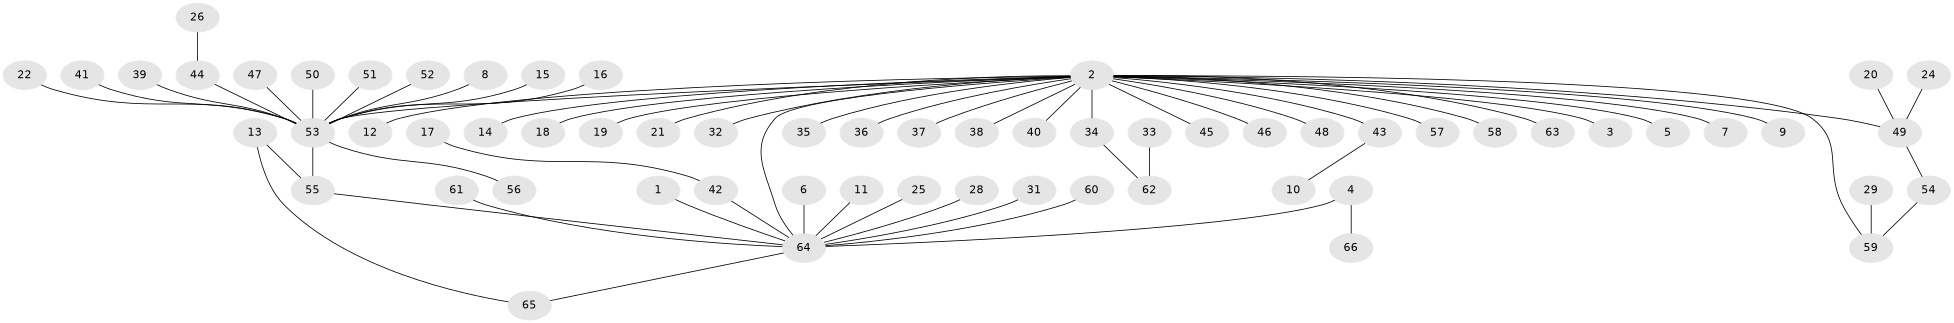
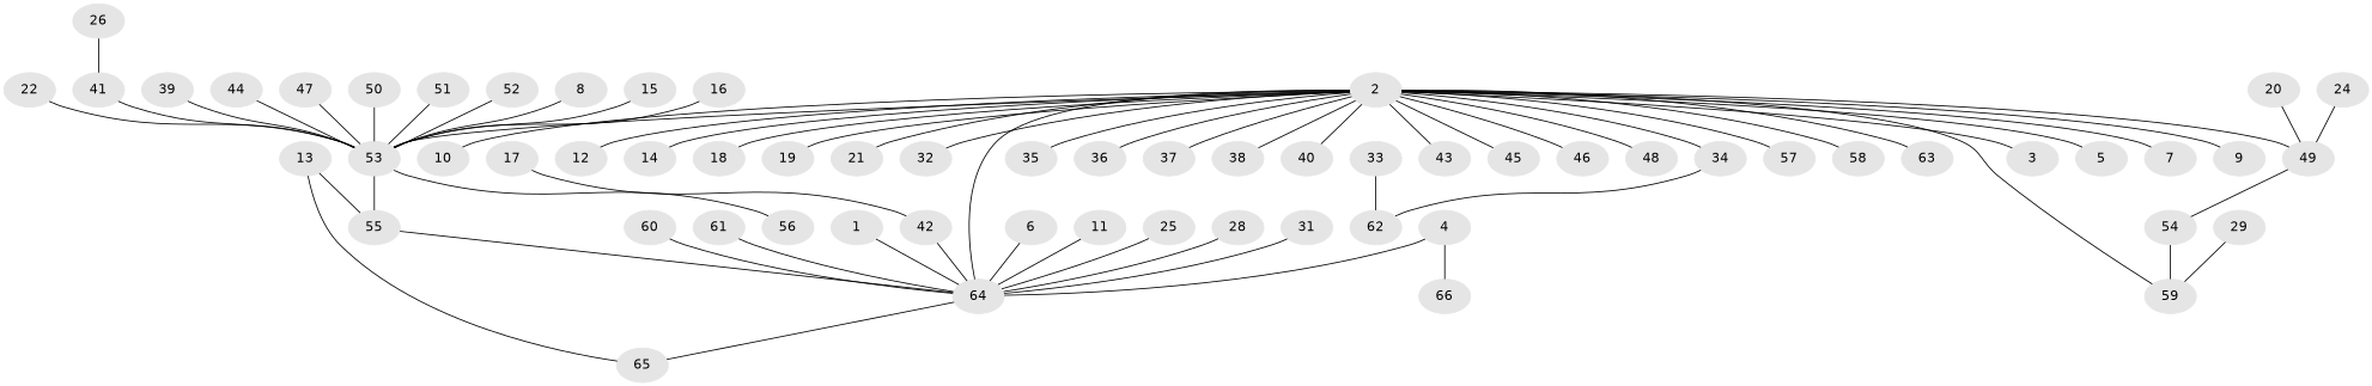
  graph {
    fontname="DejaVu Sans"
    node [color=gray90 fontname="DejaVu Sans" style=filled]
    edge [fontname="DejaVu Sans" weight=1.0]
    1
    64
    65
    2
    3
    5
    7
    9
    10
    12
    14
    18
    19
    21
    32
    34
    35
    36
    37
    38
    40
    43
    45
    46
    48
    49
    53
    57
    58
    59
    63
    62
    54
    55
    56
    4
    66
    6
    8
    11
    13
    15
    16
    17
    42
    20
    22
    24
    25
    26
    41
    28
    29
    31
    33
    39
    44
    47
    50
    51
    52
    60
    61
    1 -- 64
    64 -- 65
    2 -- 64
    2 -- 3
    2 -- 5
    2 -- 7
    2 -- 9
-   43 -- 10
+   2 -- 10
    2 -- 12
    2 -- 14
    2 -- 18
    2 -- 19
    2 -- 21
    2 -- 32
    2 -- 34
    2 -- 35
    2 -- 36
    2 -- 37
    2 -- 38
    2 -- 40
    2 -- 43
    2 -- 45
    2 -- 46
    2 -- 48
    2 -- 49
    2 -- 53
    2 -- 57
    2 -- 58
    2 -- 59
    2 -- 63
    34 -- 62
    49 -- 54
    53 -- 55
    53 -- 56
    54 -- 59
    55 -- 64
    4 -- 64
    4 -- 66
    6 -- 64
    8 -- 53
    11 -- 64
    13 -- 65
    13 -- 55
    15 -- 53
    16 -- 53
    17 -- 42
    42 -- 64
    20 -- 49
    22 -- 53
    24 -- 49
    25 -- 64
-   26 -- 44
+   26 -- 41
    41 -- 53
    28 -- 64
    29 -- 59
    31 -- 64
    33 -- 62
    39 -- 53
    44 -- 53
    47 -- 53
    50 -- 53
    51 -- 53
    52 -- 53
    60 -- 64
    61 -- 64
  }
